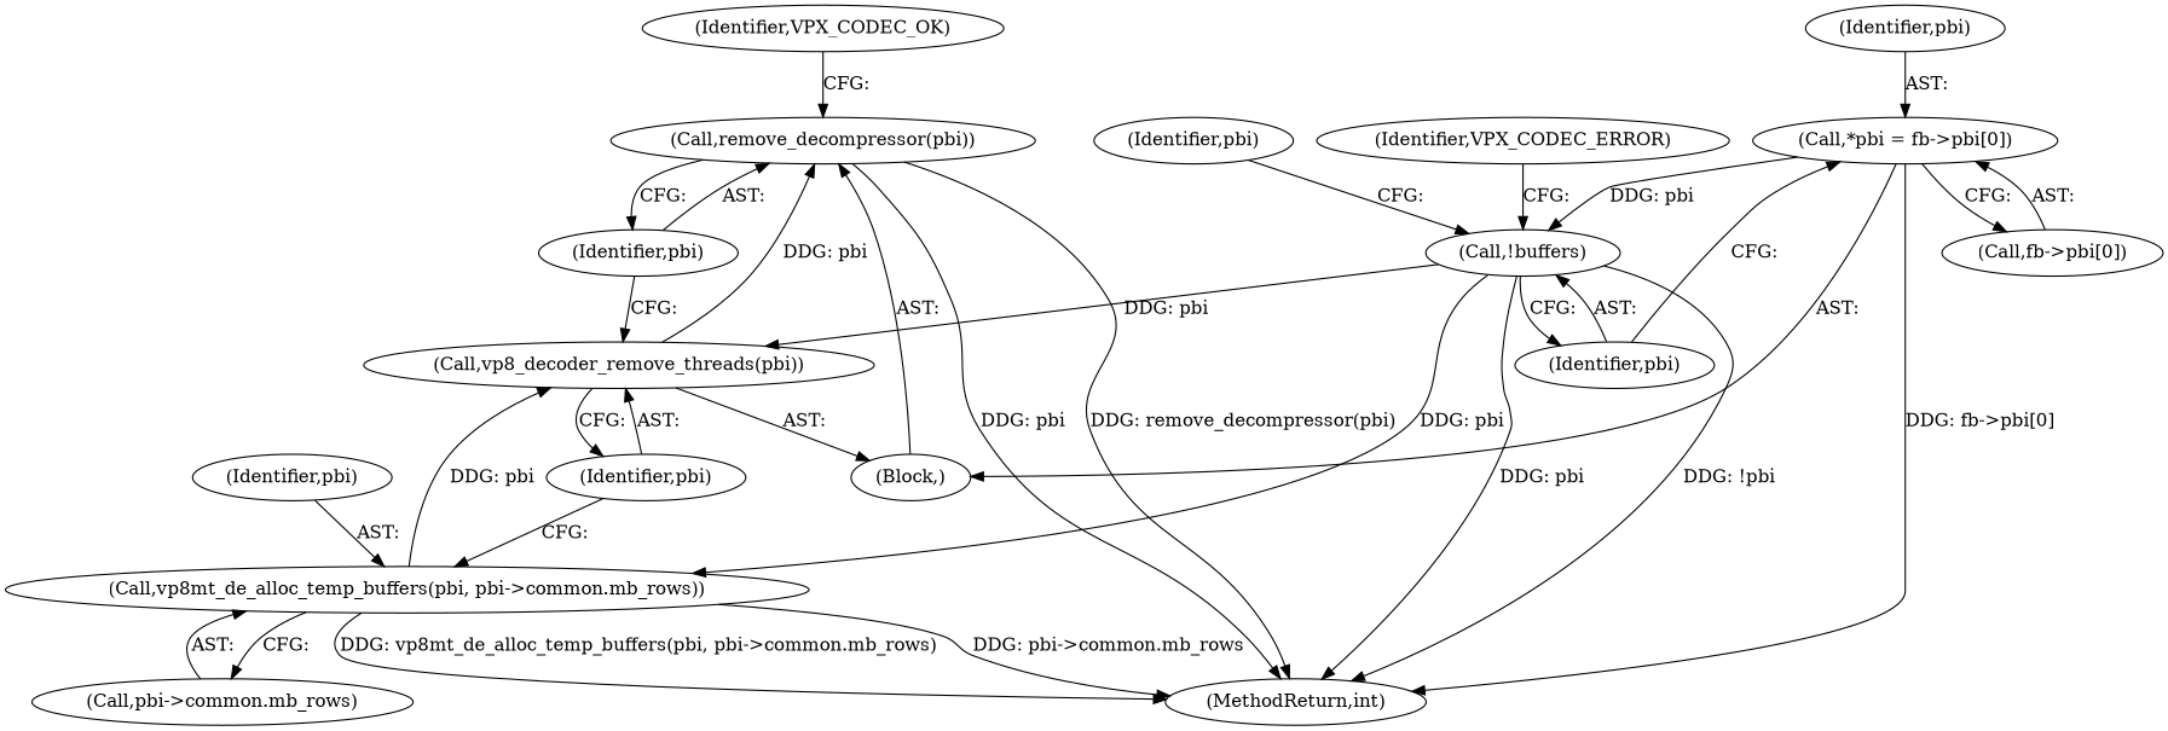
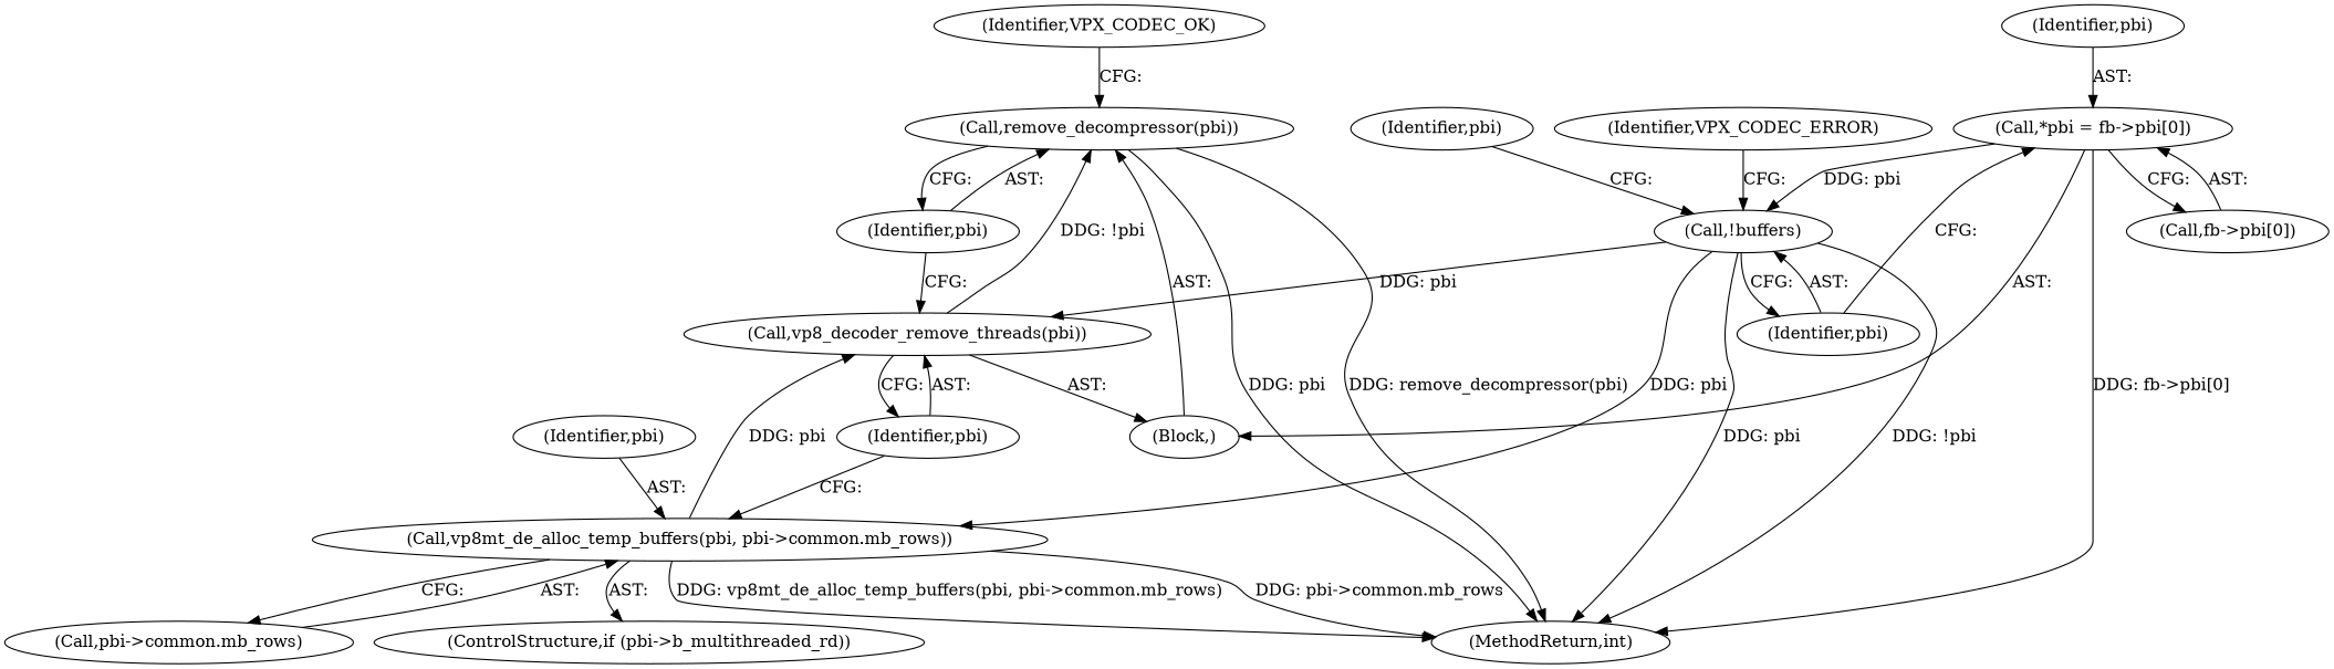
  digraph {
    n1 [label="(Call,remove_decompressor(pbi))"]
    n2 [label="(Identifier,pbi)"]
    n3 [label="(MethodReturn,int)"]
    n4 [label="(Call,vp8_decoder_remove_threads(pbi))"]
    n5 [label="(Block,)"]
    n6 [label="(Identifier,pbi)"]
    n7 [label="(Call,vp8mt_de_alloc_temp_buffers(pbi, pbi->common.mb_rows))"]
    n8 [label="(Call,pbi->common.mb_rows)"]
+   n9 [label="(ControlStructure,if (pbi->b_multithreaded_rd))"]
    n10 [label="(Call,!buffers)"]
    n11 [label="(Identifier,pbi)"]
    n12 [label="(Call,*pbi = fb->pbi[0])"]
    n13 [label="(Call,fb->pbi[0])"]
    n14 [label="(Identifier,pbi)"]
    n15 [label="(Identifier,pbi)"]
    n16 [label="(Identifier,VPX_CODEC_OK)"]
    n17 [label="(Identifier,pbi)"]
    n18 [label="(Identifier,VPX_CODEC_ERROR)"]
    n1 -> n2 [label="CFG: "]
    n1 -> n3 [label="DDG: pbi"]
    n1 -> n3 [label="DDG: remove_decompressor(pbi)"]
    n2 -> n1 [label="AST: "]
    n2 -> n4 [label="CFG: "]
-   n4 -> n1 [label="DDG: pbi"]
+   n4 -> n1 [label="DDG: !pbi"]
    n4 -> n5 [label="AST: "]
    n4 -> n6 [label="CFG: "]
    n5 -> n1 [label="AST: "]
    n6 -> n4 [label="AST: "]
    n6 -> n7 [label="CFG: "]
    n7 -> n3 [label="DDG: pbi->common.mb_rows"]
    n7 -> n3 [label="DDG: vp8mt_de_alloc_temp_buffers(pbi, pbi->common.mb_rows)"]
    n7 -> n4 [label="DDG: pbi"]
    n7 -> n8 [label="CFG: "]
+   n7 -> n9 [label="AST: "]
    n8 -> n7 [label="AST: "]
    n10 -> n3 [label="DDG: pbi"]
    n10 -> n3 [label="DDG: !pbi"]
    n10 -> n4 [label="DDG: pbi"]
    n10 -> n7 [label="DDG: pbi"]
    n10 -> n11 [label="CFG: "]
    n11 -> n10 [label="AST: "]
    n11 -> n12 [label="CFG: "]
    n12 -> n3 [label="DDG: fb->pbi[0]"]
    n12 -> n5 [label="AST: "]
    n12 -> n10 [label="DDG: pbi"]
    n12 -> n13 [label="CFG: "]
    n13 -> n12 [label="AST: "]
    n14 -> n7 [label="AST: "]
    n15 -> n12 [label="AST: "]
    n16 -> n1 [label="CFG: "]
    n17 -> n10 [label="CFG: "]
    n18 -> n10 [label="CFG: "]
  }
